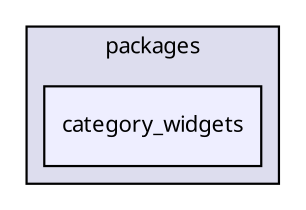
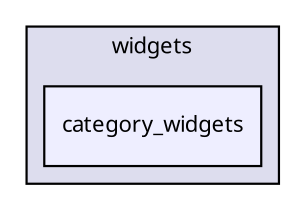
  digraph {
    compound=true
    n1 [fillcolor="#eeeeff" fontname="FreeSans.ttf" fontsize=10 label=category_widgets pencolor=black shape=box style=filled]
    subgraph cluster_1 {
      bgcolor="#ddddee"
      fontname="FreeSans.ttf"
      fontsize=10
-     label=packages
+     label=widgets
      pencolor=black
      n1
    }
  }
